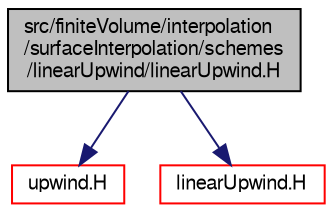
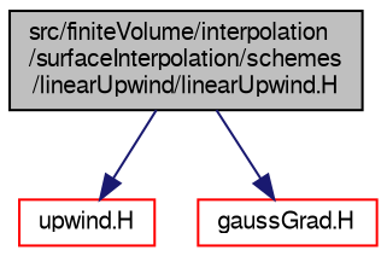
  digraph {
    node [color=red fontname=FreeSans fontsize=10 shape=record]
    edge [color=midnightblue fontname=FreeSans fontsize=10 labelfontname=FreeSans labelfontsize=10 style=solid]
    n1 [color=black fillcolor=grey75 fontcolor=black height=0.2 label="src/finiteVolume/interpolation\l/surfaceInterpolation/schemes\l/linearUpwind/linearUpwind.H" style=filled width=0.4]
    n2 [height=0.2 label="upwind.H" width=0.4]
-   n3 [height=0.2 label="linearUpwind.H" width=0.4]
+   n3 [height=0.2 label="gaussGrad.H" width=0.4]
    n1 -> n2
    n1 -> n3
  }
